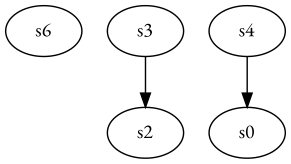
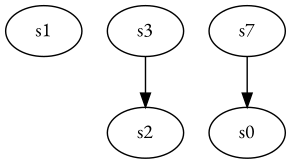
  digraph {
    fontname="EB Garamond"
    node [fontname="EB Garamond" player=0]
    edge [fontname="EB Garamond"]
-   s1 [player=1 label=s6]
+   s1 [player=1]
    s3
    s2
-   s4
+   s4 [label=s7]
    s0
    s3 -> s2
    s4 -> s0
  }
